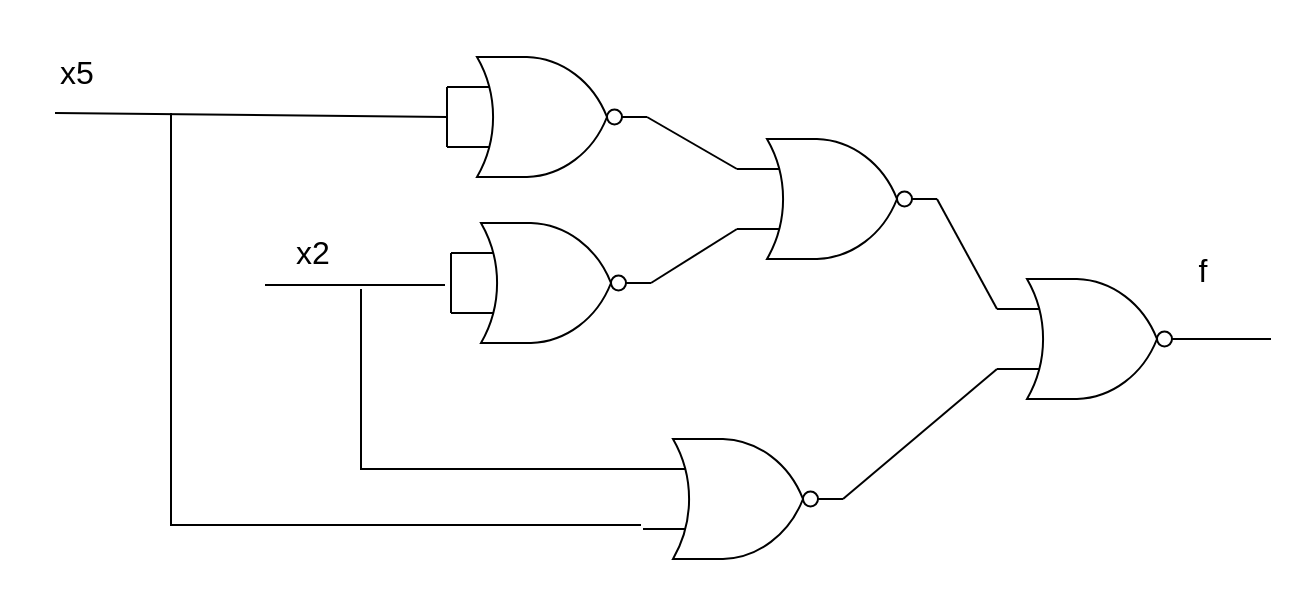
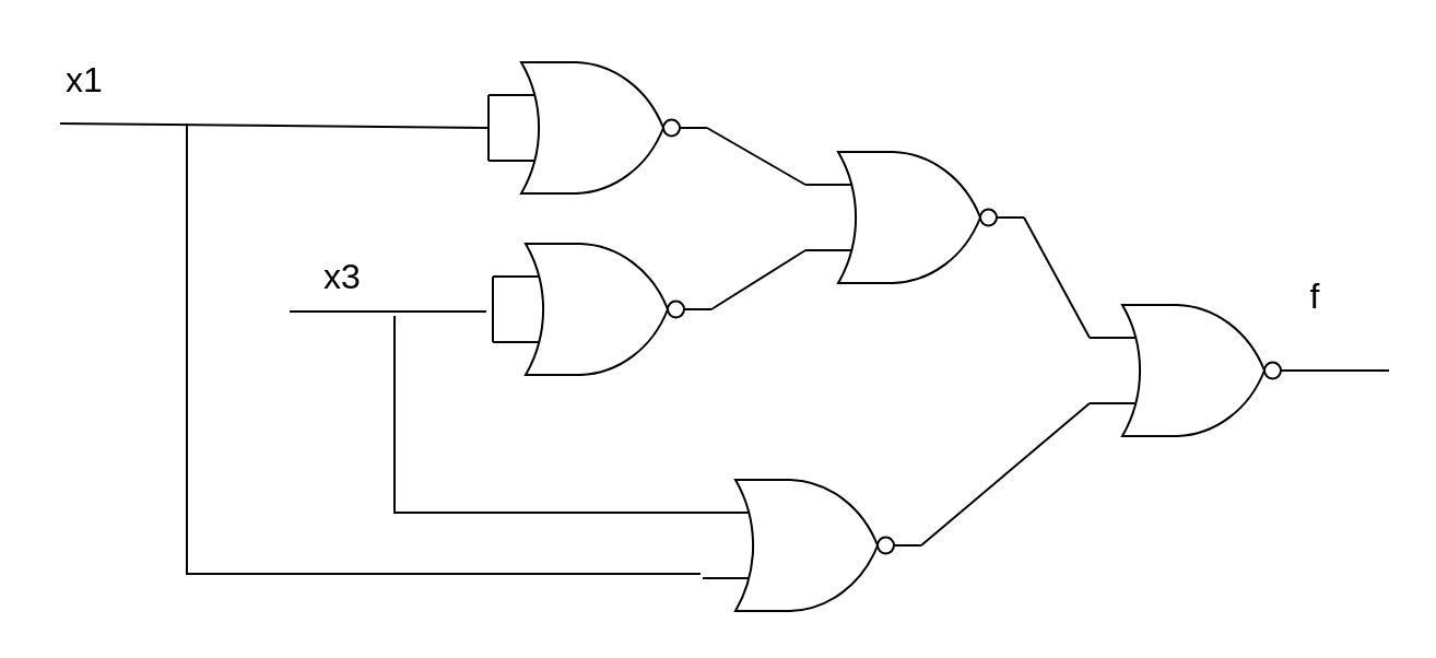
  <mxCell id="0" />
  <mxCell id="1" parent="0" />
  <mxCell id="2" value="" style="verticalLabelPosition=bottom;shadow=0;dashed=0;align=center;html=1;verticalAlign=top;shape=mxgraph.electrical.logic_gates.logic_gate;operation=or;negating=1;negSize=0.15;" parent="1" vertex="1"><mxGeometry x="223" y="28" width="100" height="60" as="geometry" /></mxCell>
  <mxCell id="3" style="edgeStyle=none;curved=1;rounded=0;orthogonalLoop=1;jettySize=auto;html=1;exitX=0;exitY=0.25;exitDx=0;exitDy=0;exitPerimeter=0;entryX=0;entryY=0.75;entryDx=0;entryDy=0;entryPerimeter=0;fontSize=12;startSize=8;endSize=8;endArrow=none;endFill=0;" parent="1" source="2" target="2" edge="1"><mxGeometry relative="1" as="geometry" /></mxCell>
  <mxCell id="4" value="" style="verticalLabelPosition=bottom;shadow=0;dashed=0;align=center;html=1;verticalAlign=top;shape=mxgraph.electrical.logic_gates.logic_gate;operation=or;negating=1;negSize=0.15;" parent="1" vertex="1"><mxGeometry x="225" y="111" width="100" height="60" as="geometry" /></mxCell>
  <mxCell id="5" style="edgeStyle=none;curved=1;rounded=0;orthogonalLoop=1;jettySize=auto;html=1;exitX=0;exitY=0.25;exitDx=0;exitDy=0;exitPerimeter=0;entryX=0;entryY=0.75;entryDx=0;entryDy=0;entryPerimeter=0;fontSize=12;startSize=8;endSize=8;endArrow=none;endFill=0;" parent="1" source="4" target="4" edge="1"><mxGeometry relative="1" as="geometry" /></mxCell>
  <mxCell id="6" value="" style="verticalLabelPosition=bottom;shadow=0;dashed=0;align=center;html=1;verticalAlign=top;shape=mxgraph.electrical.logic_gates.logic_gate;operation=or;negating=1;negSize=0.15;" parent="1" vertex="1"><mxGeometry x="321" y="219" width="100" height="60" as="geometry" /></mxCell>
  <mxCell id="7" value="" style="verticalLabelPosition=bottom;shadow=0;dashed=0;align=center;html=1;verticalAlign=top;shape=mxgraph.electrical.logic_gates.logic_gate;operation=or;negating=1;negSize=0.15;" parent="1" vertex="1"><mxGeometry x="368" y="69" width="100" height="60" as="geometry" /></mxCell>
  <mxCell id="8" style="edgeStyle=none;curved=1;rounded=0;orthogonalLoop=1;jettySize=auto;html=1;exitX=1;exitY=0.5;exitDx=0;exitDy=0;exitPerimeter=0;entryX=0;entryY=0.75;entryDx=0;entryDy=0;entryPerimeter=0;fontSize=12;startSize=8;endSize=8;endArrow=none;endFill=0;" parent="1" source="4" target="7" edge="1"><mxGeometry relative="1" as="geometry" /></mxCell>
  <mxCell id="9" style="edgeStyle=none;curved=1;rounded=0;orthogonalLoop=1;jettySize=auto;html=1;exitX=1;exitY=0.5;exitDx=0;exitDy=0;exitPerimeter=0;entryX=0;entryY=0.25;entryDx=0;entryDy=0;entryPerimeter=0;fontSize=12;startSize=8;endSize=8;endArrow=none;endFill=0;" parent="1" source="2" target="7" edge="1"><mxGeometry relative="1" as="geometry" /></mxCell>
  <mxCell id="10" style="edgeStyle=none;curved=1;rounded=0;orthogonalLoop=1;jettySize=auto;html=1;exitX=1;exitY=0.5;exitDx=0;exitDy=0;exitPerimeter=0;fontSize=12;startSize=8;endSize=8;endArrow=none;endFill=0;" parent="1" source="11" edge="1"><mxGeometry relative="1" as="geometry"><mxPoint x="635" y="169" as="targetPoint" /></mxGeometry></mxCell>
  <mxCell id="11" value="" style="verticalLabelPosition=bottom;shadow=0;dashed=0;align=center;html=1;verticalAlign=top;shape=mxgraph.electrical.logic_gates.logic_gate;operation=or;negating=1;negSize=0.15;" parent="1" vertex="1"><mxGeometry x="498" y="139" width="100" height="60" as="geometry" /></mxCell>
  <mxCell id="12" style="edgeStyle=none;curved=1;rounded=0;orthogonalLoop=1;jettySize=auto;html=1;exitX=1;exitY=0.5;exitDx=0;exitDy=0;exitPerimeter=0;entryX=0;entryY=0.25;entryDx=0;entryDy=0;entryPerimeter=0;fontSize=12;startSize=8;endSize=8;endArrow=none;endFill=0;" parent="1" source="7" target="11" edge="1"><mxGeometry relative="1" as="geometry" /></mxCell>
  <mxCell id="13" style="edgeStyle=none;curved=1;rounded=0;orthogonalLoop=1;jettySize=auto;html=1;exitX=1;exitY=0.5;exitDx=0;exitDy=0;exitPerimeter=0;entryX=0;entryY=0.75;entryDx=0;entryDy=0;entryPerimeter=0;fontSize=12;startSize=8;endSize=8;endArrow=none;endFill=0;" parent="1" source="6" target="11" edge="1"><mxGeometry relative="1" as="geometry" /></mxCell>
  <mxCell id="14" value="" style="endArrow=none;html=1;rounded=0;fontSize=12;startSize=8;endSize=8;curved=1;" parent="1" edge="1"><mxGeometry width="50" height="50" relative="1" as="geometry"><mxPoint x="27" y="56" as="sourcePoint" /><mxPoint x="223" y="58" as="targetPoint" /></mxGeometry></mxCell>
  <mxCell id="15" value="" style="endArrow=none;html=1;rounded=0;fontSize=12;startSize=8;endSize=8;curved=1;" parent="1" edge="1"><mxGeometry width="50" height="50" relative="1" as="geometry"><mxPoint x="132" y="142" as="sourcePoint" /><mxPoint x="222" y="142" as="targetPoint" /></mxGeometry></mxCell>
  <mxCell id="16" value="" style="endArrow=none;html=1;rounded=0;fontSize=12;startSize=8;endSize=8;curved=0;entryX=0;entryY=0.25;entryDx=0;entryDy=0;entryPerimeter=0;" parent="1" target="6" edge="1"><mxGeometry width="50" height="50" relative="1" as="geometry"><mxPoint x="180" y="144" as="sourcePoint" /><mxPoint x="185" y="231" as="targetPoint" /><Array as="points"><mxPoint x="180" y="234" /></Array></mxGeometry></mxCell>
  <mxCell id="17" value="" style="endArrow=none;html=1;rounded=0;fontSize=12;startSize=8;endSize=8;curved=0;" parent="1" edge="1"><mxGeometry width="50" height="50" relative="1" as="geometry"><mxPoint x="85" y="56" as="sourcePoint" /><mxPoint x="320" y="262" as="targetPoint" /><Array as="points"><mxPoint x="85" y="262" /></Array></mxGeometry></mxCell>
- <mxCell id="18" value="x5" style="text;html=1;align=center;verticalAlign=middle;resizable=0;points=[];autosize=1;strokeColor=none;fillColor=none;fontSize=16;" parent="1" vertex="1"><mxGeometry x="20.5" y="20.5" width="35" height="31" as="geometry" /></mxCell>
- <mxCell id="19" value="x2" style="text;html=1;align=center;verticalAlign=middle;resizable=0;points=[];autosize=1;strokeColor=none;fillColor=none;fontSize=16;" parent="1" vertex="1"><mxGeometry x="138.5" y="110.5" width="35" height="31" as="geometry" /></mxCell>
+ <mxCell id="18" value="x1" style="text;html=1;align=center;verticalAlign=middle;resizable=0;points=[];autosize=1;strokeColor=none;fillColor=none;fontSize=16;" parent="1" vertex="1"><mxGeometry x="20.5" y="20.5" width="35" height="31" as="geometry" /></mxCell>
+ <mxCell id="19" value="x3" style="text;html=1;align=center;verticalAlign=middle;resizable=0;points=[];autosize=1;strokeColor=none;fillColor=none;fontSize=16;" parent="1" vertex="1"><mxGeometry x="138.5" y="110.5" width="35" height="31" as="geometry" /></mxCell>
  <mxCell id="20" value="f" style="text;html=1;align=center;verticalAlign=middle;resizable=0;points=[];autosize=1;strokeColor=none;fillColor=none;fontSize=16;" parent="1" vertex="1"><mxGeometry x="589.5" y="119.5" width="22" height="31" as="geometry" /></mxCell>
